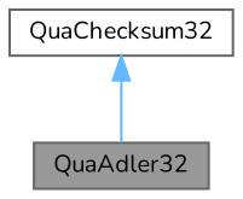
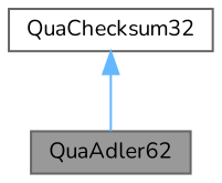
  digraph {
    fontname=Nunito
    node [color=gray40 fontname=Nunito fontsize=10 shape=box style=filled]
-   n1 [fillcolor=grey60 fontcolor=black height=0.2 label=QuaAdler32 width=0.4]
+   n1 [fillcolor=grey60 fontcolor=black height=0.2 label=QuaAdler62 width=0.4]
    n2 [fillcolor=white height=0.2 label=QuaChecksum32 width=0.4]
    n2 -> n1 [color=steelblue1 dir=back fontname=Nunito fontsize=10 labelfontname=Helvetica labelfontsize=10 style=solid]
  }
